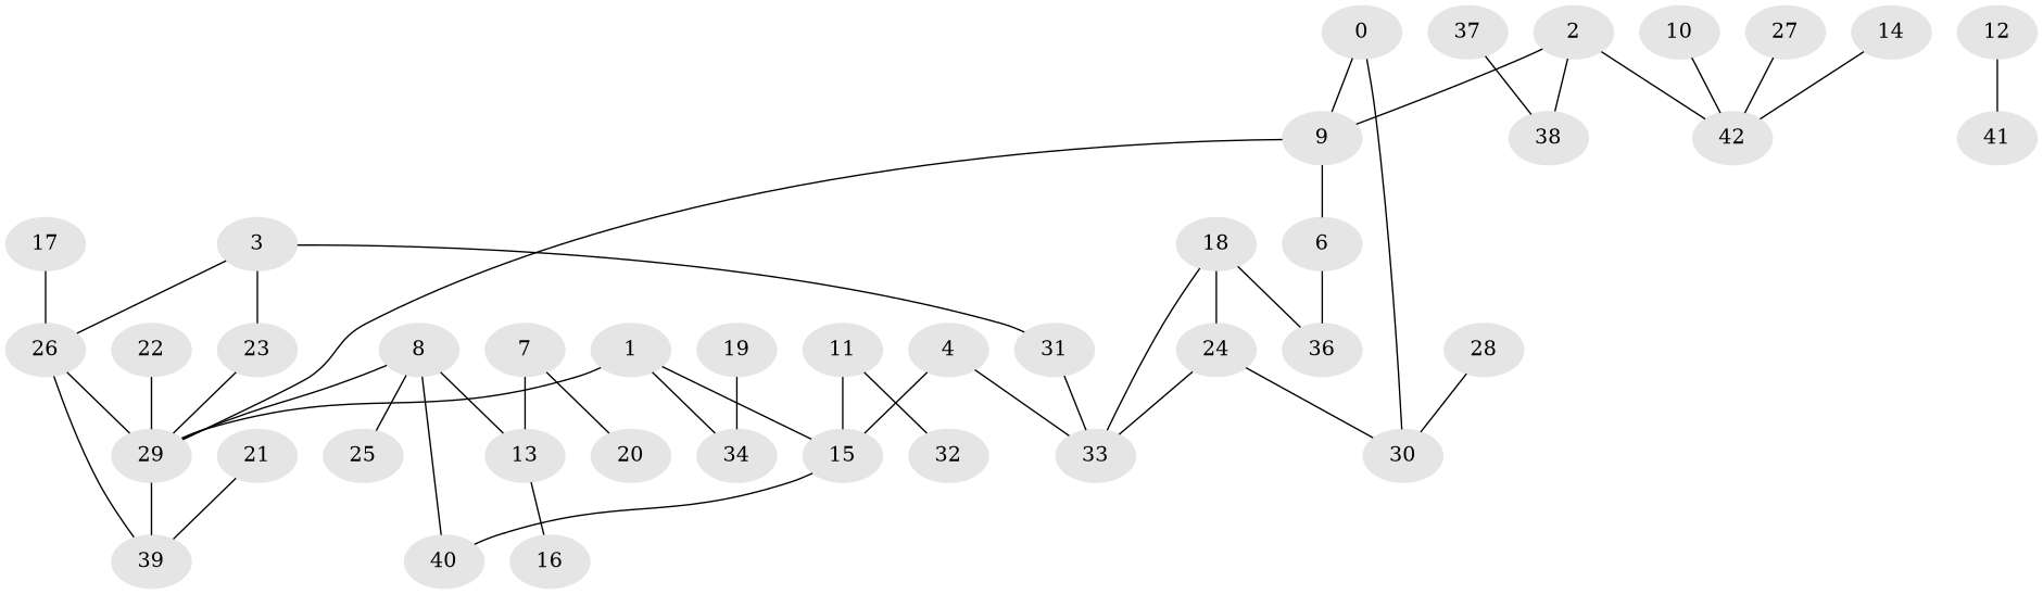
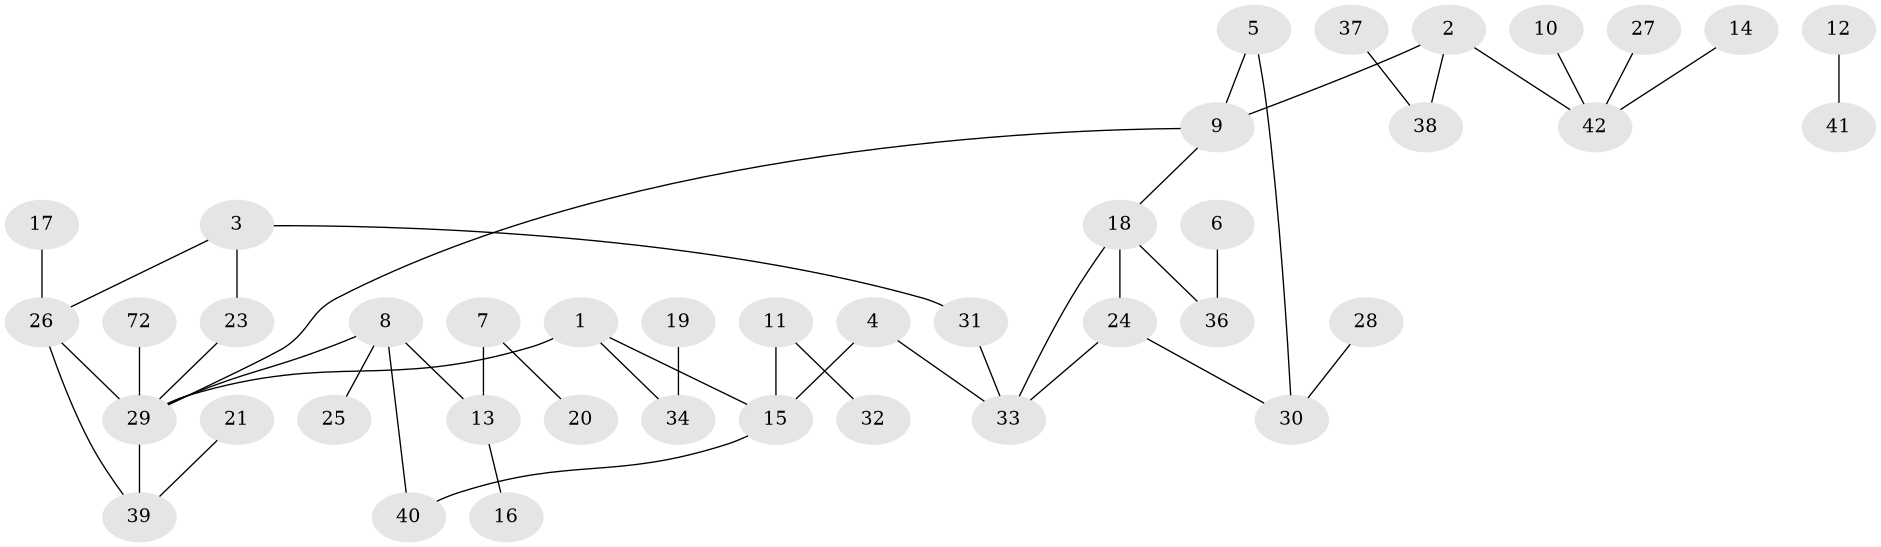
  graph {
    node [color=gray90 style=filled]
    edge [weight=1.0]
    1
    15
    29
    34
    40
    39
    2
    9
    38
    42
    18
    3
    23
    26
    31
    33
    4
-   5 [label=0]
+   5
    30
    6
    36
    7
    13
    20
    16
    8
    25
    24
    10
    11
    32
    12
    41
    27
    14
    17
    19
    21
-   22
+   22 [label=72]
    28
    37
    1 -- 15
    1 -- 29
    1 -- 34
    15 -- 40
    29 -- 39
    2 -- 9
    2 -- 38
    2 -- 42
    9 -- 29
-   9 -- 6
+   9 -- 18
    18 -- 33
    18 -- 36
    18 -- 24
    3 -- 23
    3 -- 26
    3 -- 31
    23 -- 29
    26 -- 29
    26 -- 39
    31 -- 33
    4 -- 15
    4 -- 33
    5 -- 9
    5 -- 30 [weight=2.0]
    6 -- 36
    7 -- 13
    7 -- 20
    13 -- 16
    8 -- 29
    8 -- 40
    8 -- 13
    8 -- 25
    24 -- 33
    24 -- 30
    10 -- 42
    11 -- 15
    11 -- 32
    12 -- 41
    27 -- 42
    14 -- 42
    17 -- 26
    19 -- 34
    21 -- 39
    22 -- 29
    28 -- 30
    37 -- 38
  }
